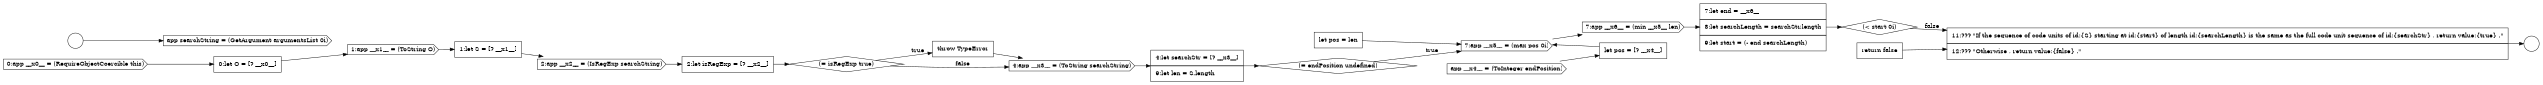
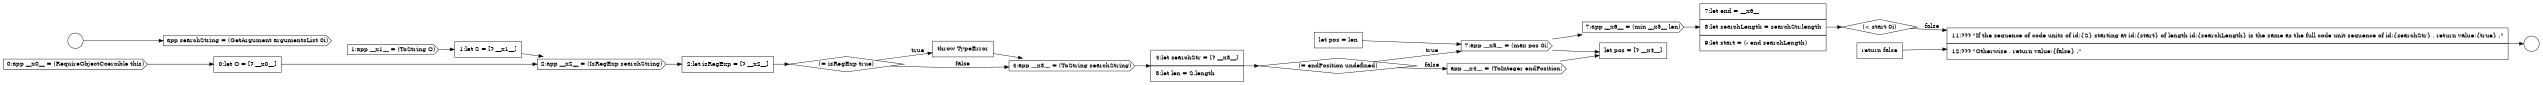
  digraph {
    rankdir=LR
    node [color=black fillcolor=white shape=none style=filled]
    edge [color=black]
    n1 [label=<<font color="black">     <table border="0" cellborder="1" cellspacing="0" cellpadding="10">       <tr><td align="left">let pos = len</td></tr>     </table>   </font>> margin=0]
    n2 [label=<<font color="black">7:app __x5__ = (max pos 0i)</font>> shape=cds]
    n3 [label=<<font color="black">7:app __x6__ = (min __x5__ len)</font>> shape=cds]
    n4 [label=<<font color="black">app __x4__ = (ToInteger endPosition)</font>> shape=cds]
    n5 [label=<<font color="black">     <table border="0" cellborder="1" cellspacing="0" cellpadding="10">       <tr><td align="left">let pos = [? __x4__]</td></tr>     </table>   </font>> margin=0]
    n6 [label=<<font color="black">     <table border="0" cellborder="1" cellspacing="0" cellpadding="10">       <tr><td align="left">throw TypeError</td></tr>     </table>   </font>> margin=0]
    n7 [label=<<font color="black">4:app __x3__ = (ToString searchString)</font>> shape=cds]
-   n8 [label=<<font color="black">     <table border="0" cellborder="1" cellspacing="0" cellpadding="10">       <tr><td align="left">4:let searchStr = [? __x3__]</td></tr>       <tr><td align="left">9:let len = S.length</td></tr>     </table>   </font>> margin=0]
+   n8 [label=<<font color="black">     <table border="0" cellborder="1" cellspacing="0" cellpadding="10">       <tr><td align="left">4:let searchStr = [? __x3__]</td></tr>       <tr><td align="left">5:let len = S.length</td></tr>     </table>   </font>> margin=0]
    n9 [label=<<font color="black">0:app __x0__ = (RequireObjectCoercible this)</font>> shape=cds]
    n10 [label=<<font color="black">     <table border="0" cellborder="1" cellspacing="0" cellpadding="10">       <tr><td align="left">0:let O = [? __x0__]</td></tr>     </table>   </font>> margin=0]
    n11 [label=<<font color="black">1:app __x1__ = (ToString O)</font>> shape=cds]
    n12 [label=<<font color="black">(&lt; start 0i)</font>> shape=diamond]
    n13 [label=<<font color="black">     <table border="0" cellborder="1" cellspacing="0" cellpadding="10">       <tr><td align="left">11:??? &quot;If the sequence of code units of id:{S} starting at id:{start} of length id:{searchLength} is the same as the full code unit sequence of id:{searchStr} , return value:{true} .&quot;</td></tr>       <tr><td align="left">12:??? &quot;Otherwise , return value:{false} .&quot;</td></tr>     </table>   </font>> margin=0]
    n14 [label=" " shape=circle]
    n15 [label=<<font color="black">     <table border="0" cellborder="1" cellspacing="0" cellpadding="10">       <tr><td align="left">return false</td></tr>     </table>   </font>> margin=0]
    n16 [label=<<font color="black">2:app __x2__ = (IsRegExp searchString)</font>> shape=cds]
    n17 [label=<<font color="black">     <table border="0" cellborder="1" cellspacing="0" cellpadding="10">       <tr><td align="left">2:let isRegExp = [? __x2__]</td></tr>     </table>   </font>> margin=0]
    n18 [label=<<font color="black">(= isRegExp true)</font>> shape=diamond]
    n19 [label=<<font color="black">(= endPosition undefined)</font>> shape=diamond]
    n20 [label=" " shape=circle]
    n21 [label=<<font color="black">app searchString = (GetArgument argumentsList 0i)</font>> shape=cds]
    n22 [label=<<font color="black">     <table border="0" cellborder="1" cellspacing="0" cellpadding="10">       <tr><td align="left">1:let S = [? __x1__]</td></tr>     </table>   </font>> margin=0]
    n23 [label=<<font color="black">     <table border="0" cellborder="1" cellspacing="0" cellpadding="10">       <tr><td align="left">7:let end = __x6__</td></tr>       <tr><td align="left">8:let searchLength = searchStr.length</td></tr>       <tr><td align="left">9:let start = (- end searchLength)</td></tr>     </table>   </font>> margin=0]
    n1 -> n2
    n2 -> n3
    n3 -> n23
    n4 -> n5
-   n5 -> n2
+   n2 -> n5
    n6 -> n7
    n7 -> n8
    n8 -> n19
    n9 -> n10
-   n10 -> n11
+   n10 -> n16
    n11 -> n22
    n12 -> n13 [label=<<font color="black">false</font>>]
    n13 -> n14
    n15 -> n13
    n16 -> n17
    n17 -> n18
    n18 -> n6 [label=<<font color="black">true</font>>]
    n18 -> n7 [label=<<font color="black">false</font>>]
    n19 -> n2 [label=<<font color="black">true</font>>]
+   n19 -> n4 [label=<<font color="black">false</font>>]
    n20 -> n21
    n22 -> n16
    n23 -> n12
  }
